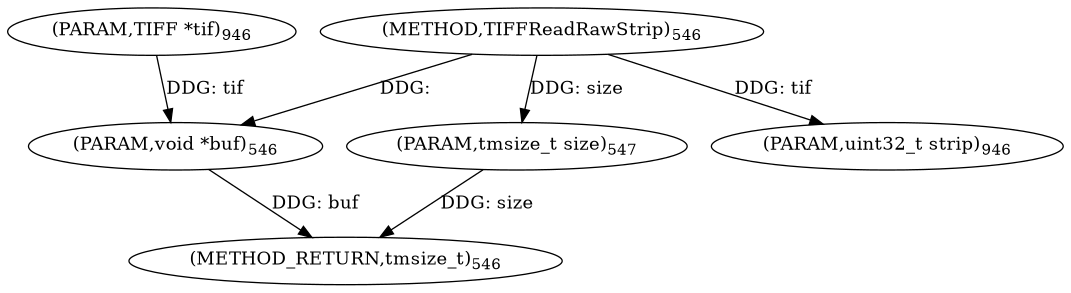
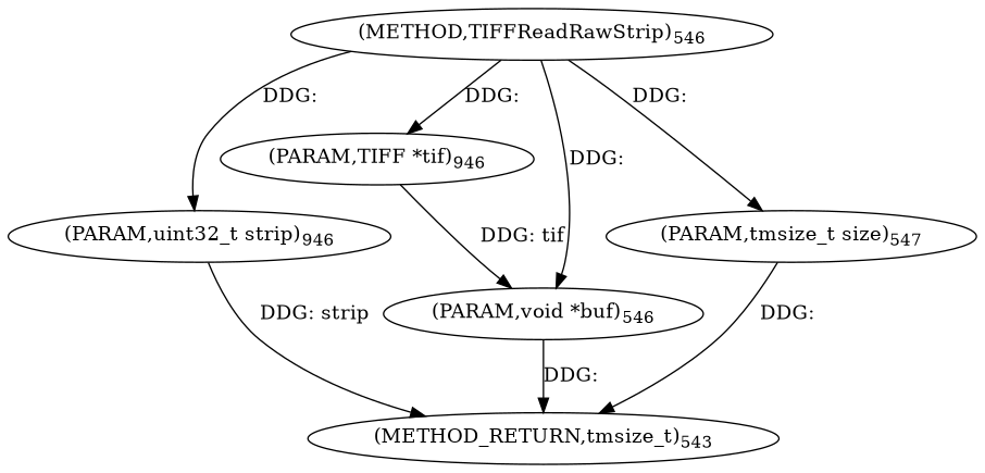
  digraph {
    n1 [label=<(METHOD,TIFFReadRawStrip)<SUB>546</SUB>>]
    n2 [label=<(PARAM,TIFF *tif)<SUB>946</SUB>>]
    n3 [label=<(PARAM,uint32_t strip)<SUB>946</SUB>>]
    n4 [label=<(PARAM,void *buf)<SUB>546</SUB>>]
    n5 [label=<(PARAM,tmsize_t size)<SUB>547</SUB>>]
-   n6 [label=<(METHOD_RETURN,tmsize_t)<SUB>546</SUB>>]
-   n1 -> n3 [label="DDG: tif"]
+   n6 [label=<(METHOD_RETURN,tmsize_t)<SUB>543</SUB>>]
+   n1 -> n2 [label="DDG: "]
+   n1 -> n3 [label="DDG: "]
    n1 -> n4 [label="DDG: "]
-   n1 -> n5 [label="DDG: size"]
+   n1 -> n5 [label="DDG: "]
    n2 -> n4 [label="DDG: tif"]
-   n4 -> n6 [label="DDG: buf"]
-   n5 -> n6 [label="DDG: size"]
+   n3 -> n6 [label="DDG: strip"]
+   n4 -> n6 [label="DDG: "]
+   n5 -> n6 [label="DDG: "]
  }
